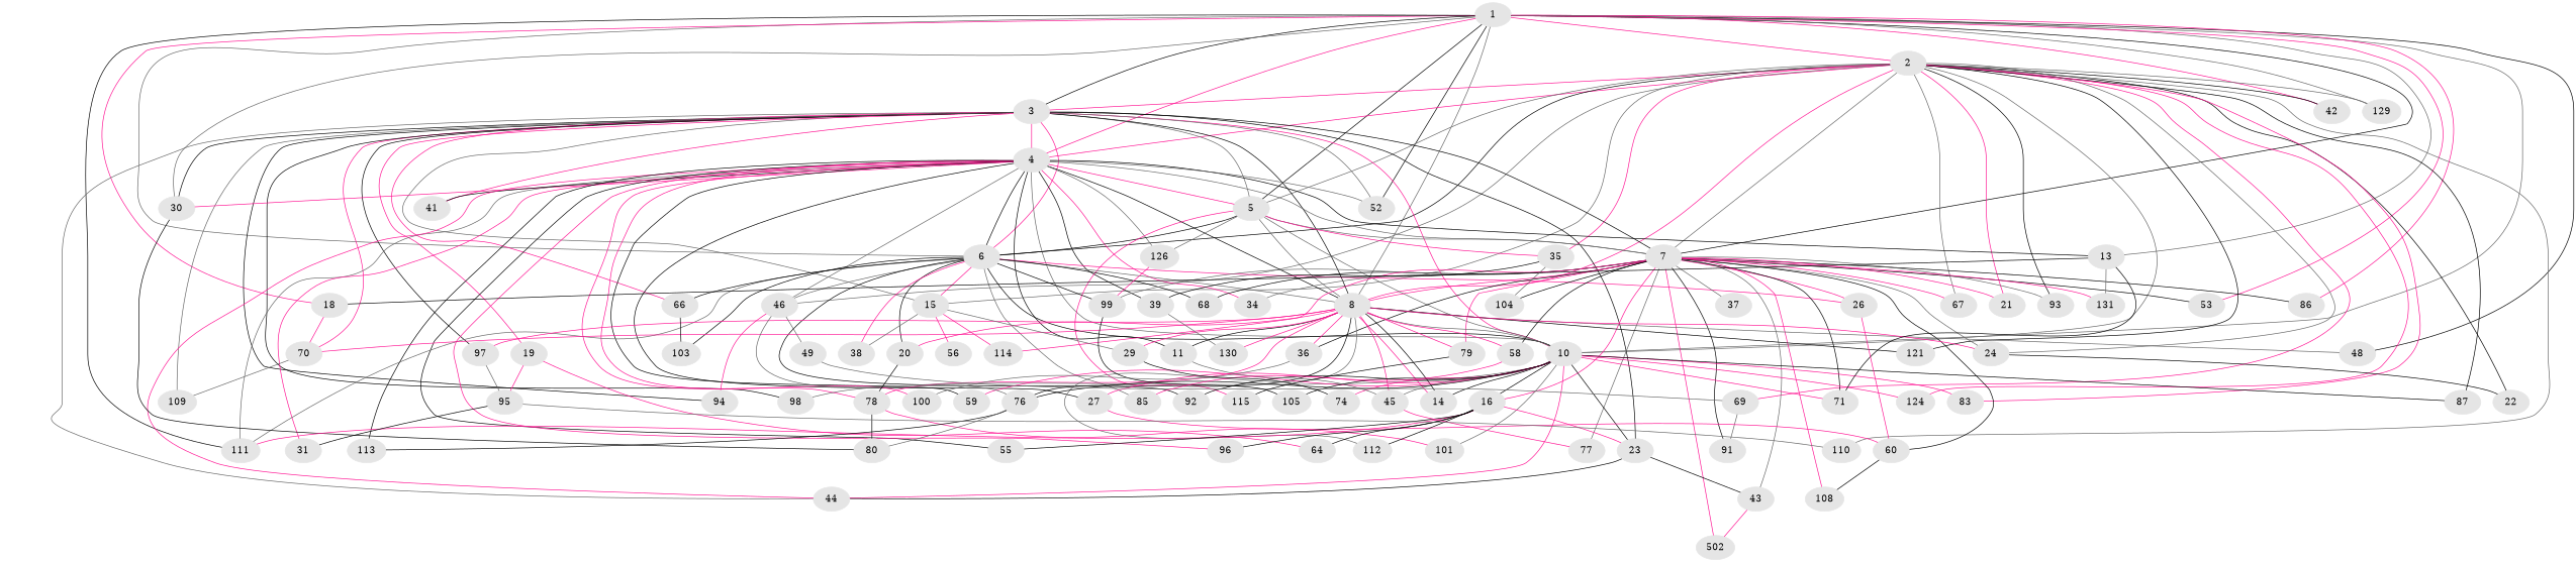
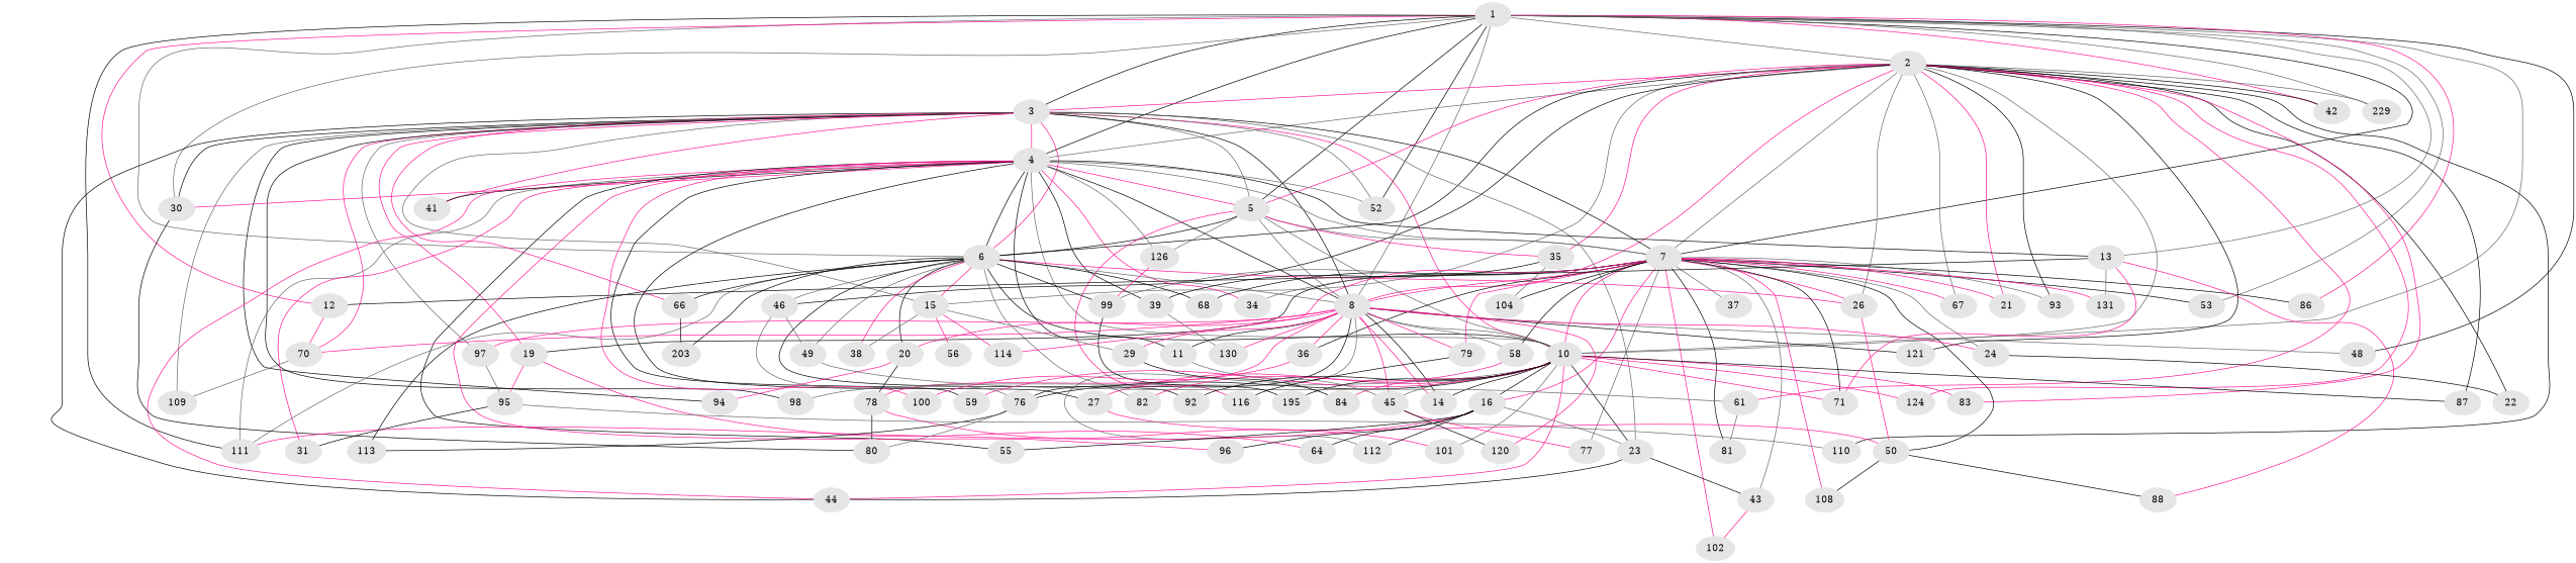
  graph {
    node [color=gray90 style=filled]
    edge [color=black]
    1 [super="+32"]
    2 [super="+60"]
    3 [super="+97"]
    4 [super="+9"]
    5 [super="+116"]
    6 [super="+21"]
    7 [super="+54"]
    8 [super="+107"]
    10 [super="+90"]
    13 [super="+42"]
-   18
+   18 [label=12]
    30
    n13 [label=42]
    48
    52 [super="+84"]
    53
    86
    111 [super="+125"]
-   129
+   129 [label=229]
    15 [super="+22"]
    26 [super="+47"]
    35 [super="+79"]
    46 [super="+71"]
-   61 [label=69]
+   61
    67
    n26 [label=22]
    83
    87
    n29 [label=21]
    93
    110
    121
    124
    n34 [label=97]
    19
    23 [super="+28"]
    41 [super="+118"]
    44 [super="+65"]
    66
    70 [super="+117"]
    94
    98
    109
    11
    27
    31
    34
    39
    55
    59
    78
    96
    100
    113
    126
-   115
+   115 [label=116]
    20 [super="+114"]
    38
    49
    68
-   82 [label=85]
+   82
    92
    99 [super="+128"]
-   103
+   103 [label=203]
    37
    16 [super="+122"]
    24 [super="+123"]
    36
    43
-   50 [super="+62" label=60]
+   50 [super="+62"]
    n71 [label=71 super="+73"]
    58
    n73 [label=79]
    77
-   81 [label=91]
-   102 [label=502]
+   81
+   102
    104
    108
    n79 [label=114]
    131
    14
    29
    45 [super="+63"]
    76 [super="+106"]
    112
+   120
    130
-   74
+   74 [label=84]
    101
-   105
+   105 [label=195]
+   88
    80 [super="+95"]
    56
    n94 [label=95]
    64
-   1 -- 2 [color=deeppink]
+   1 -- 2 [color=gray40]
    1 -- 3
-   1 -- 4 [color=deeppink weight=2]
+   1 -- 4 [weight=2]
    1 -- 5
    1 -- 6 [color=gray40]
    1 -- 7
    1 -- 8 [color=gray40]
    1 -- 10 [color=gray40]
    1 -- 13 [color=gray40]
    1 -- 18 [color=deeppink]
    1 -- 30 [color=gray40]
    1 -- n13 [color=deeppink]
    1 -- 48
    1 -- 52
-   1 -- 53 [color=deeppink]
+   1 -- 53 [color=gray40]
    1 -- 86 [color=deeppink]
    1 -- 111
    1 -- 129 [color=gray40]
    2 -- 3 [color=deeppink]
-   2 -- 4 [color=deeppink weight=2]
-   2 -- 5 [color=gray40]
+   2 -- 4 [color=gray40 weight=2]
+   2 -- 5 [color=deeppink]
    2 -- 6 [weight=2]
    2 -- 7 [color=gray40]
    2 -- 8 [color=deeppink]
    2 -- 10 [color=gray40]
    2 -- n13
    2 -- 129 [color=gray40]
    2 -- 15 [color=gray40]
-   2 -- 24 [color=gray40]
+   2 -- 26 [color=gray40]
    2 -- 35 [color=deeppink weight=2]
-   2 -- 46 [color=gray40]
+   2 -- 46
    2 -- 61 [color=deeppink]
    2 -- 67 [color=gray40]
    2 -- n26
    2 -- 83 [color=deeppink]
    2 -- 87
    2 -- n29 [color=deeppink]
    2 -- 93
-   2 -- 110 [color=gray40]
+   2 -- 110
    2 -- 121
    2 -- 124 [color=deeppink]
    3 -- 4 [color=deeppink weight=2]
    3 -- 5 [color=gray40]
    3 -- 6 [color=deeppink weight=2]
    3 -- 7
    3 -- 8
    3 -- 10 [color=deeppink]
    3 -- 30
    3 -- 52 [color=gray40]
    3 -- 15 [color=gray40]
-   3 -- n34
+   3 -- n34 [color=gray40]
    3 -- 19 [color=deeppink]
-   3 -- 23
+   3 -- 23 [color=gray40]
    3 -- 41 [color=deeppink]
-   3 -- 44 [color=gray40]
+   3 -- 44
    3 -- 66 [color=deeppink]
    3 -- 70 [color=deeppink]
    3 -- 94
    3 -- 98
    3 -- 109 [color=gray40]
    4 -- 5 [color=deeppink weight=2]
    4 -- 6 [weight=2]
    4 -- 7 [color=gray40 weight=2]
    4 -- 8 [weight=2]
    4 -- 10 [color=gray40 weight=2]
    4 -- 13
    4 -- 30 [color=deeppink]
    4 -- 52 [color=gray40]
    4 -- 111 [color=gray40]
-   4 -- 46 [color=gray40]
    4 -- 41
    4 -- 44 [color=deeppink]
    4 -- 11
    4 -- 27
    4 -- 31 [color=deeppink]
    4 -- 34 [color=deeppink]
    4 -- 39
    4 -- 55
    4 -- 59
-   4 -- 78 [color=deeppink]
    4 -- 96 [color=deeppink]
    4 -- 100 [color=deeppink]
-   4 -- 113
+   6 -- 113
    4 -- 126 [color=gray40]
    5 -- 6
    5 -- 7 [color=gray40]
    5 -- 8 [color=gray40]
    5 -- 10 [color=gray40 weight=2]
    5 -- 35 [color=deeppink]
    5 -- 126 [color=gray40]
    5 -- 115 [color=deeppink]
    6 -- 8 [color=gray40]
    6 -- 10 [weight=2]
    6 -- 111 [color=gray40]
    6 -- 15 [color=deeppink]
    6 -- 26 [color=deeppink]
    6 -- 46 [color=gray40]
    6 -- 66
    6 -- 20
    6 -- 38 [color=deeppink]
+   6 -- 49 [color=gray40]
    6 -- 68
    6 -- 82 [color=gray40]
    6 -- 92
    6 -- 99
    6 -- 103
    7 -- 8 [color=deeppink weight=2]
+   7 -- 10 [color=deeppink]
    7 -- 53
    7 -- 86
    7 -- 26 [color=deeppink]
    7 -- 67 [color=deeppink]
    7 -- n29 [color=deeppink]
    7 -- 93 [color=gray40]
+   7 -- 19
    7 -- 34 [color=gray40]
    7 -- 68
    7 -- 99 [color=gray40]
    7 -- 37 [color=gray40]
    7 -- 16 [color=deeppink]
    7 -- 24 [color=gray40]
    7 -- 36
    7 -- 43 [color=gray40 weight=2]
    7 -- 50
    7 -- n71
    7 -- 58
    7 -- n73 [color=deeppink]
    7 -- 77 [color=gray40]
    7 -- 81
    7 -- 102 [color=deeppink]
    7 -- 104
    7 -- 108 [color=deeppink]
    7 -- n79 [color=deeppink]
    7 -- 131 [color=deeppink]
    8 -- 10 [color=gray40]
    8 -- 48 [color=gray40]
    8 -- 121
    8 -- n34 [color=deeppink]
    8 -- 70 [color=deeppink]
    8 -- 11
    8 -- 78 [color=deeppink]
    8 -- 20 [color=deeppink]
    8 -- 24 [color=deeppink weight=2]
    8 -- 36 [color=deeppink]
-   8 -- 58 [color=deeppink]
+   8 -- 58 [color=gray40]
    8 -- n73 [color=deeppink]
    8 -- 14 [color=deeppink]
    8 -- 14
    8 -- 29 [color=deeppink]
    8 -- 45 [color=deeppink]
    8 -- 76
    8 -- 112 [color=gray40]
+   8 -- 120 [color=deeppink]
    8 -- 130 [color=deeppink]
    10 -- 83 [color=deeppink]
    10 -- 87
    10 -- 124 [color=deeppink]
    10 -- 23
    10 -- 44 [color=deeppink]
    10 -- 98 [color=gray40]
    10 -- 27 [color=deeppink]
    10 -- 59 [color=deeppink]
    10 -- 92
    10 -- 16
    10 -- n71 [color=deeppink]
    10 -- 14
    10 -- 45 [color=gray40]
    10 -- 76
    10 -- 74 [color=deeppink]
    10 -- 101 [color=gray40]
    10 -- 105
    13 -- 18
-   13 -- n71
+   13 -- n71 [color=deeppink]
    13 -- 131 [color=gray40]
+   13 -- 88 [color=deeppink]
    18 -- 70 [color=deeppink]
    30 -- 80
    15 -- 38 [color=gray40]
    15 -- n79 [color=deeppink]
    15 -- 29 [color=gray40]
    15 -- 56 [color=deeppink]
    26 -- 50 [color=deeppink]
    35 -- 39
    35 -- 104 [color=gray40]
-   46 -- 94 [color=deeppink]
+   20 -- 94 [color=deeppink]
    46 -- 49 [color=gray40]
    46 -- 76 [color=gray40]
    61 -- 81 [color=gray40]
    n34 -- n94 [color=gray40]
    19 -- n94 [color=deeppink]
    19 -- 64 [color=deeppink]
    23 -- 44
    23 -- 43
    66 -- 103
    70 -- 109 [color=gray40]
    11 -- 45 [color=gray40]
    27 -- 50 [color=deeppink]
    39 -- 130 [color=gray40]
    78 -- 101 [color=deeppink]
    78 -- 80
    126 -- 99 [color=deeppink]
    20 -- 78
    49 -- 61 [color=gray40]
    99 -- 105
    16 -- 111 [color=deeppink]
-   16 -- 23 [color=deeppink]
+   16 -- 23 [color=gray40]
    16 -- 55
    16 -- 96
    16 -- 112
    16 -- 64
    24 -- n26
-   36 -- 100 [color=gray40]
+   36 -- 100 [color=deeppink]
    43 -- 102 [color=deeppink]
    50 -- 108
+   50 -- 88
    58 -- 82 [color=deeppink]
    n73 -- 115
    29 -- 74
    45 -- 77 [color=deeppink]
+   45 -- 120
    76 -- 113
    76 -- 80 [color=gray40]
    n94 -- 110 [color=gray40]
    n94 -- 31
  }
